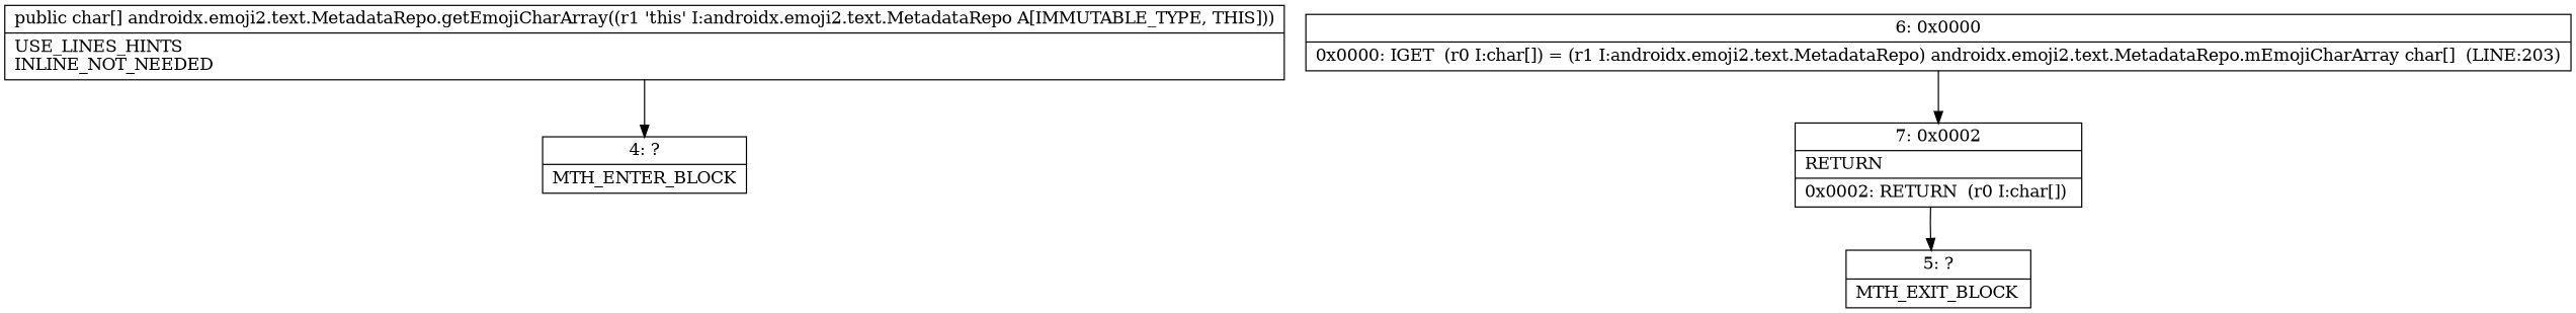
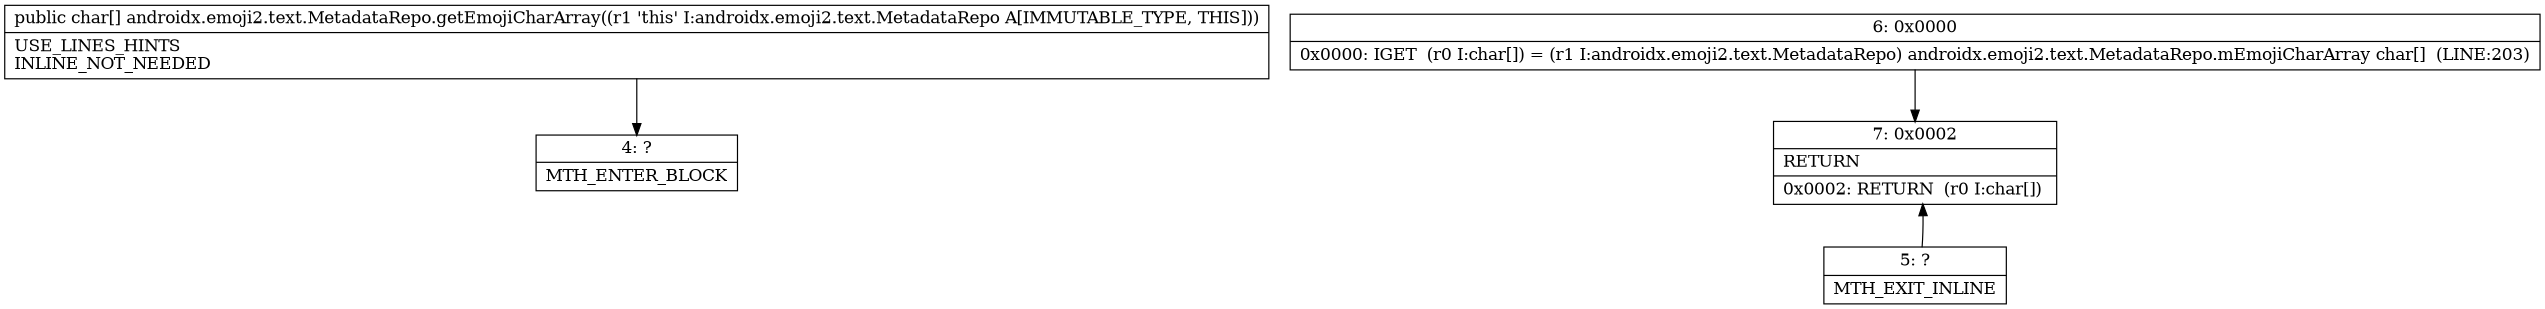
  digraph {
    node [shape=record]
    n1 [label="{4\:\ ?|MTH_ENTER_BLOCK\l}"]
    n2 [label="{6\:\ 0x0000|0x0000: IGET  (r0 I:char[]) = (r1 I:androidx.emoji2.text.MetadataRepo) androidx.emoji2.text.MetadataRepo.mEmojiCharArray char[]  (LINE:203)\l}"]
    n3 [label="{7\:\ 0x0002|RETURN\l|0x0002: RETURN  (r0 I:char[]) \l}"]
-   n4 [label="{5\:\ ?|MTH_EXIT_BLOCK\l}"]
+   n4 [label="{5\:\ ?|MTH_EXIT_INLINE\l}"]
    n5 [label="{public char[] androidx.emoji2.text.MetadataRepo.getEmojiCharArray((r1 'this' I:androidx.emoji2.text.MetadataRepo A[IMMUTABLE_TYPE, THIS]))  | USE_LINES_HINTS\lINLINE_NOT_NEEDED\l}"]
    n2 -> n3
-   n3 -> n4
+   n4 -> n3
    n5 -> n1
  }
